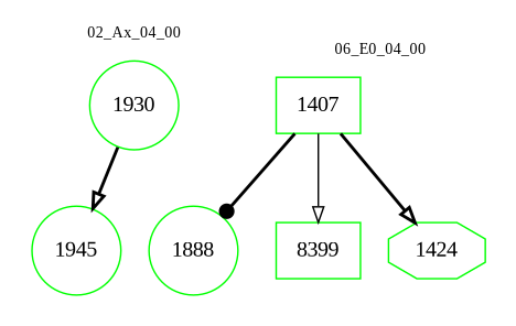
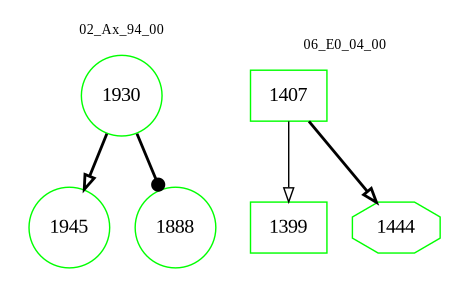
  digraph {
    fontname="Liberation Serif"
    node [color=green fontname="Liberation Serif" shape=circle]
    edge [arrowhead=onormal color=black fontname="Liberation Serif" style=bold]
    n1 [label=1930]
    n2 [label=1888]
    n3 [label=1945]
    n4 [label=1407 shape=box]
-   n5 [label=8399 shape=box]
-   n6 [label=1424 shape=octagon]
+   n5 [label=1399 shape=box]
+   n6 [label=1444 shape=octagon]
    subgraph cluster_1 {
      color=white
      fontsize=10
-     label="02_Ax_04_00"
+     label="02_Ax_94_00"
      n1
      n2
      n3
    }
    subgraph cluster_2 {
      color=white
      fontsize=10
      label="06_E0_04_00"
      n4
      n5
      n6
    }
-   n4 -> n2 [arrowhead=dot]
+   n1 -> n2 [arrowhead=dot]
    n1 -> n3
    n4 -> n5 [style=solid]
    n4 -> n6
  }
